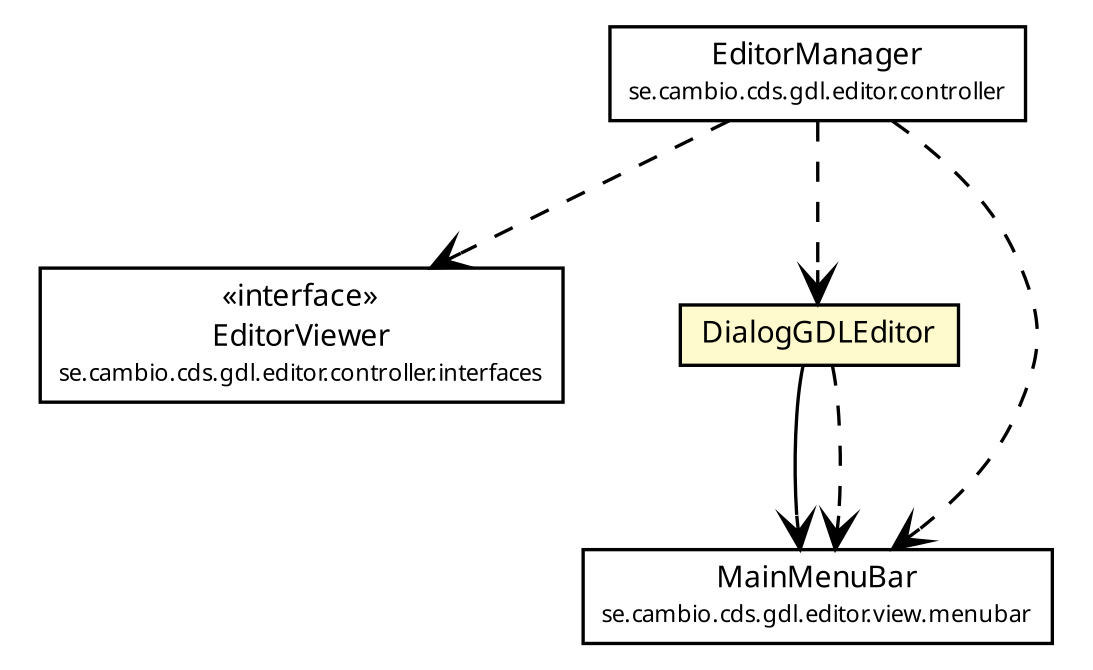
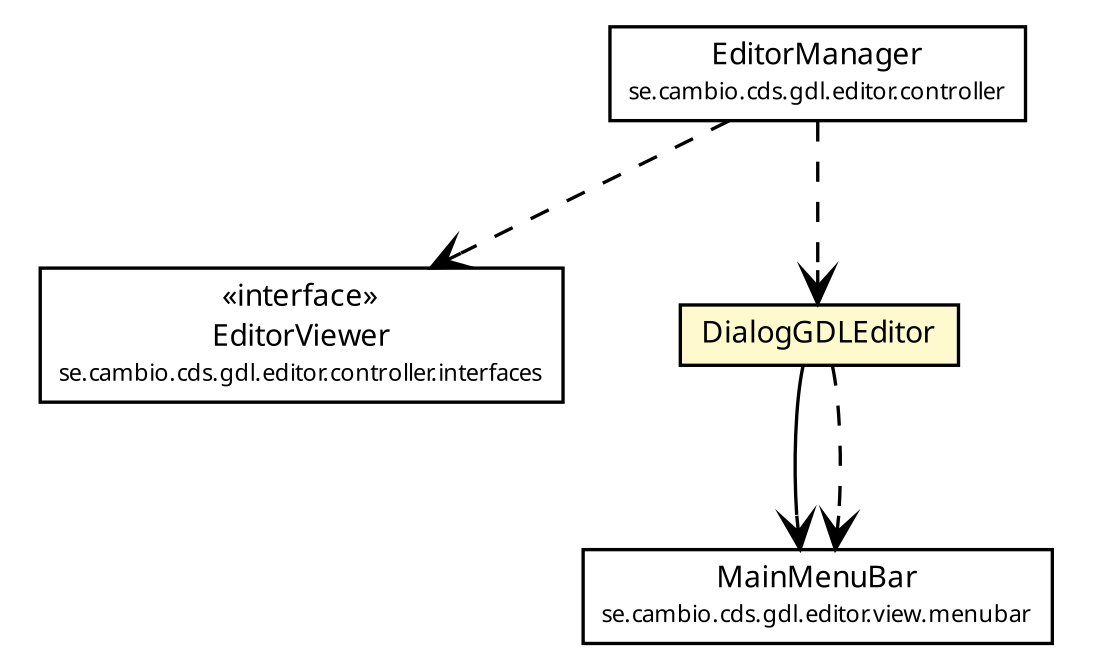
  digraph {
    nodesep=0.25
    ranksep=0.5
    node [fontcolor=black fontname="Trebuchet MS" fontsize=9.0 shape=plaintext]
    edge [arrowhead=open color=black fontcolor=black fontname="Trebuchet MS" fontsize=10.0 headport=p labelfontname="Trebuchet MS" labelfontsize=10 style=dashed tailport=p]
    n1 [label=<<table title="se.cambio.cds.gdl.editor.controller.EditorManager" border="0" cellborder="1" cellspacing="0" cellpadding="2" port="p" href="../../controller/EditorManager.html"> 		<tr><td><table border="0" cellspacing="0" cellpadding="1"> <tr><td align="center" balign="center"><font face="Trebuchet MS"> EditorManager </font></td></tr> <tr><td align="center" balign="center"><font face="Trebuchet MS" point-size="7.0"> se.cambio.cds.gdl.editor.controller </font></td></tr> 		</table></td></tr> 		</table>>]
    n2 [label=<<table title="se.cambio.cds.gdl.editor.controller.interfaces.EditorViewer" border="0" cellborder="1" cellspacing="0" cellpadding="2" port="p" href="../../controller/interfaces/EditorViewer.html"> 		<tr><td><table border="0" cellspacing="0" cellpadding="1"> <tr><td align="center" balign="center"> &#171;interface&#187; </td></tr> <tr><td align="center" balign="center"><font face="Trebuchet MS"> EditorViewer </font></td></tr> <tr><td align="center" balign="center"><font face="Trebuchet MS" point-size="7.0"> se.cambio.cds.gdl.editor.controller.interfaces </font></td></tr> 		</table></td></tr> 		</table>>]
    n3 [label=<<table title="se.cambio.cds.gdl.editor.view.dialog.DialogGDLEditor" border="0" cellborder="1" cellspacing="0" cellpadding="2" port="p" bgcolor="lemonChiffon" href="./DialogGDLEditor.html"> 		<tr><td><table border="0" cellspacing="0" cellpadding="1"> <tr><td align="center" balign="center"><font face="Trebuchet MS"> DialogGDLEditor </font></td></tr> 		</table></td></tr> 		</table>>]
    n4 [label=<<table title="se.cambio.cds.gdl.editor.view.menubar.MainMenuBar" border="0" cellborder="1" cellspacing="0" cellpadding="2" port="p" href="../menubar/MainMenuBar.html"> 		<tr><td><table border="0" cellspacing="0" cellpadding="1"> <tr><td align="center" balign="center"><font face="Trebuchet MS"> MainMenuBar </font></td></tr> <tr><td align="center" balign="center"><font face="Trebuchet MS" point-size="7.0"> se.cambio.cds.gdl.editor.view.menubar </font></td></tr> 		</table></td></tr> 		</table>>]
    n1 -> n2
    n1 -> n3
-   n1 -> n4
    n3 -> n4 [style=""]
    n3 -> n4
  }
